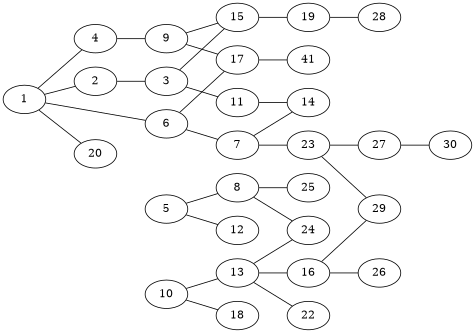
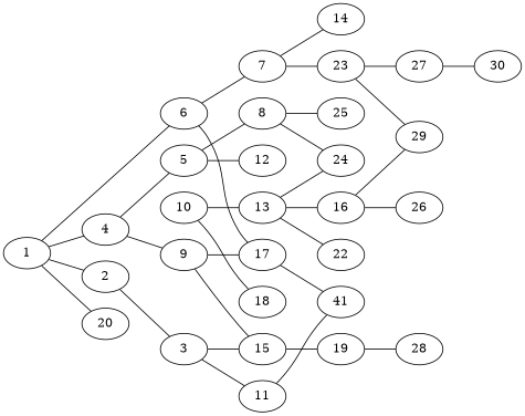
  graph {
    rankdir=LR
    1
    2
    4
    6
    20
    3
    5
    9
    7
    17
    11
    15
    8
    12
    14
    23
    10
    13
    18
    n20 [label=41]
    19
    28
    24
    25
    29
    27
    16
    22
    30
    26
    1 -- 2
    1 -- 4
    1 -- 6
    1 -- 20
    2 -- 3
+   4 -- 5
    4 -- 9
    6 -- 7
    6 -- 17
    3 -- 11
    3 -- 15
    5 -- 8
    5 -- 12
    9 -- 17
    9 -- 15
    7 -- 14
    7 -- 23
    17 -- n20
-   11 -- 14
+   11 -- n20
    15 -- 19
    8 -- 24
    8 -- 25
    23 -- 29
    23 -- 27
    10 -- 13
    10 -- 18
    13 -- 24
    13 -- 16
    13 -- 22
    19 -- 28
    27 -- 30
    16 -- 29
    16 -- 26
  }
